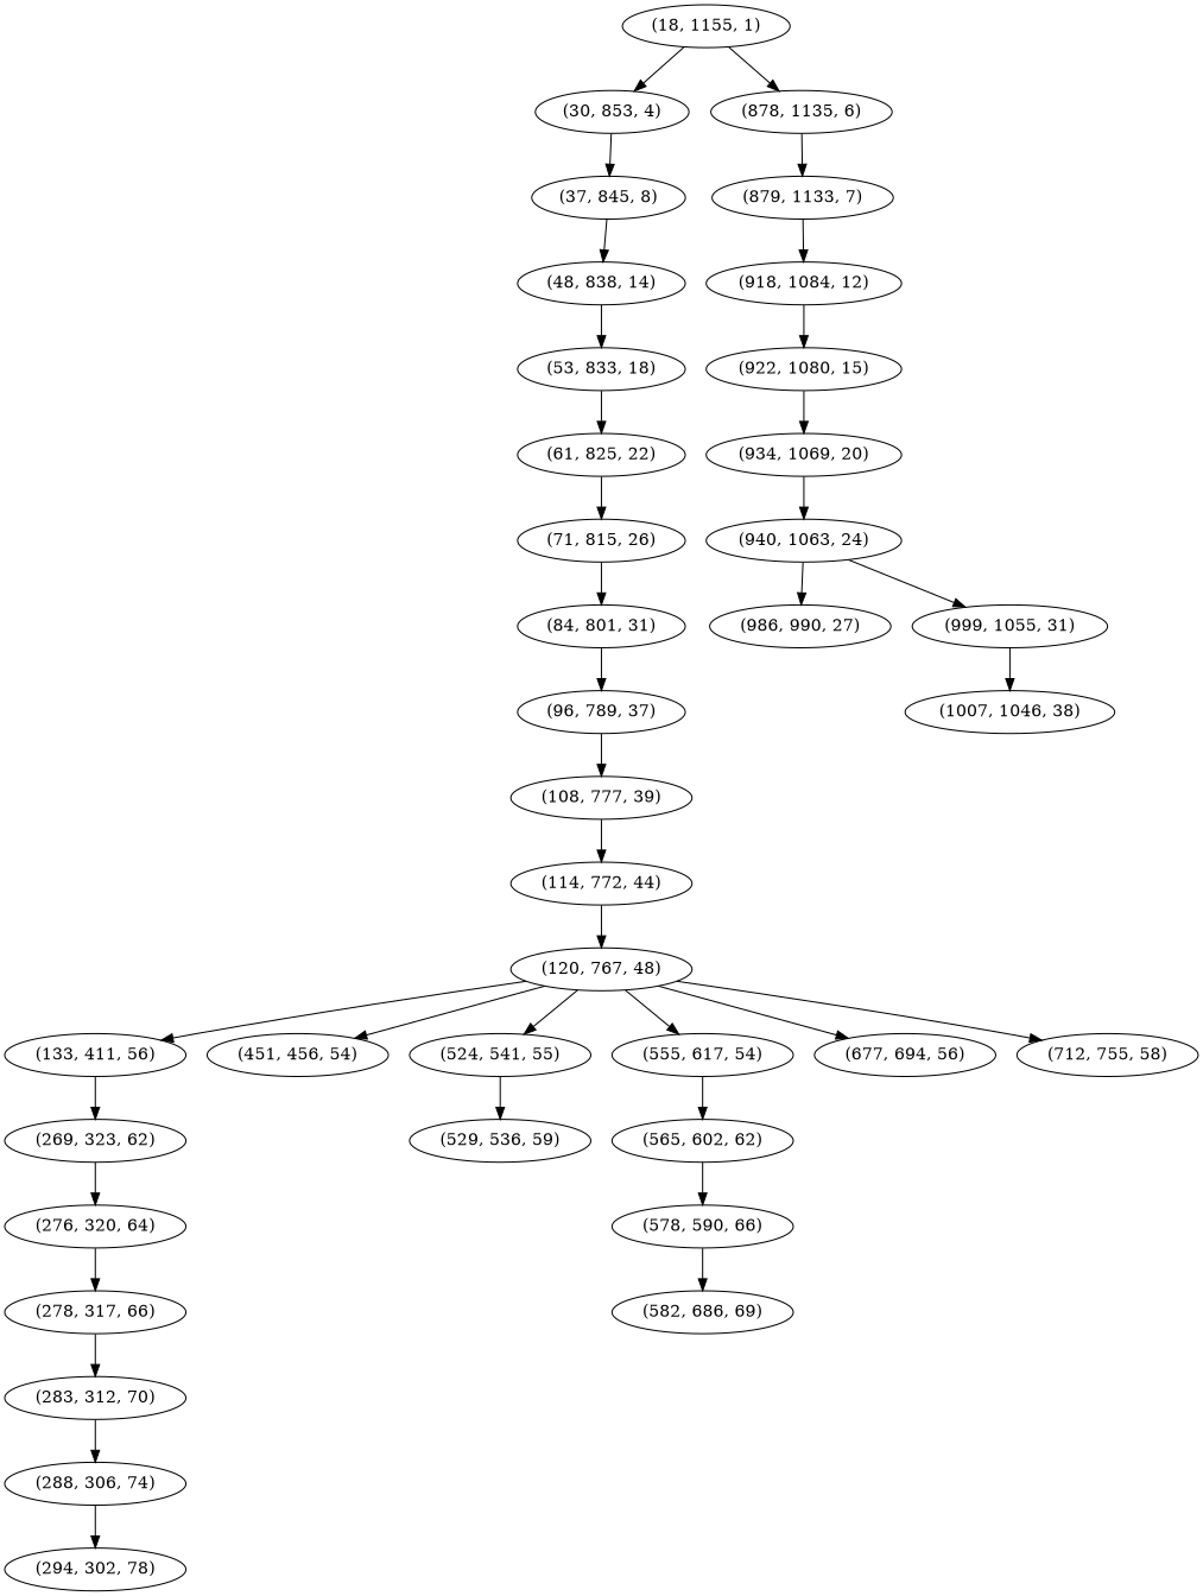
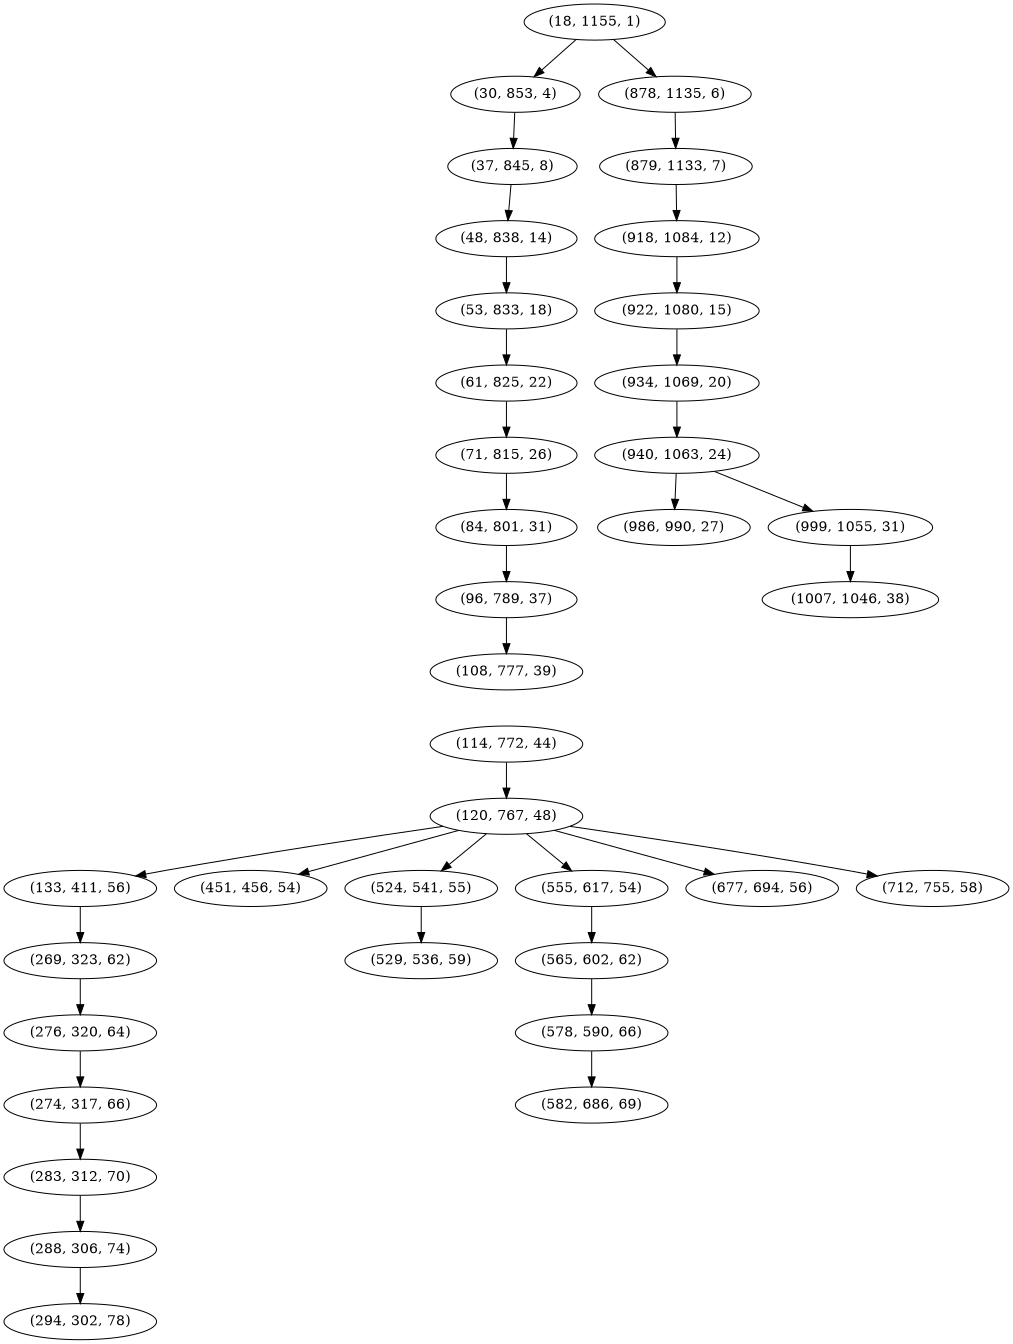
  digraph {
    "(18, 1155, 1)"
    "(30, 853, 4)"
    "(878, 1135, 6)"
    "(37, 845, 8)"
    "(879, 1133, 7)"
    "(48, 838, 14)"
    "(53, 833, 18)"
    "(61, 825, 22)"
    "(71, 815, 26)"
    "(84, 801, 31)"
    "(96, 789, 37)"
    "(108, 777, 39)"
    "(114, 772, 44)"
    "(120, 767, 48)"
    "(133, 411, 56)"
    "(451, 456, 54)"
    "(524, 541, 55)"
    "(555, 617, 54)"
    "(677, 694, 56)"
    "(712, 755, 58)"
    "(269, 323, 62)"
    "(529, 536, 59)"
    "(565, 602, 62)"
    n24 [label="(276, 320, 64)"]
-   "(278, 317, 66)"
+   "(278, 317, 66)" [label="(274, 317, 66)"]
    "(283, 312, 70)"
    "(288, 306, 74)"
    "(294, 302, 78)"
    "(578, 590, 66)"
    n30 [label="(582, 686, 69)"]
    "(918, 1084, 12)"
    "(922, 1080, 15)"
    "(934, 1069, 20)"
    "(940, 1063, 24)"
    "(986, 990, 27)"
    "(999, 1055, 31)"
    "(1007, 1046, 38)"
    "(18, 1155, 1)" -> "(30, 853, 4)"
    "(18, 1155, 1)" -> "(878, 1135, 6)"
    "(30, 853, 4)" -> "(37, 845, 8)"
    "(878, 1135, 6)" -> "(879, 1133, 7)"
    "(37, 845, 8)" -> "(48, 838, 14)"
    "(879, 1133, 7)" -> "(918, 1084, 12)"
    "(48, 838, 14)" -> "(53, 833, 18)"
    "(53, 833, 18)" -> "(61, 825, 22)"
    "(61, 825, 22)" -> "(71, 815, 26)"
    "(71, 815, 26)" -> "(84, 801, 31)"
    "(84, 801, 31)" -> "(96, 789, 37)"
    "(96, 789, 37)" -> "(108, 777, 39)"
-   "(108, 777, 39)" -> "(114, 772, 44)"
    "(114, 772, 44)" -> "(120, 767, 48)"
    "(120, 767, 48)" -> "(133, 411, 56)"
    "(120, 767, 48)" -> "(451, 456, 54)"
    "(120, 767, 48)" -> "(524, 541, 55)"
    "(120, 767, 48)" -> "(555, 617, 54)"
    "(120, 767, 48)" -> "(677, 694, 56)"
    "(120, 767, 48)" -> "(712, 755, 58)"
    "(133, 411, 56)" -> "(269, 323, 62)"
    "(524, 541, 55)" -> "(529, 536, 59)"
    "(555, 617, 54)" -> "(565, 602, 62)"
    "(269, 323, 62)" -> n24
    "(565, 602, 62)" -> "(578, 590, 66)"
    n24 -> "(278, 317, 66)"
    "(278, 317, 66)" -> "(283, 312, 70)"
    "(283, 312, 70)" -> "(288, 306, 74)"
    "(288, 306, 74)" -> "(294, 302, 78)"
    "(578, 590, 66)" -> n30
    "(918, 1084, 12)" -> "(922, 1080, 15)"
    "(922, 1080, 15)" -> "(934, 1069, 20)"
    "(934, 1069, 20)" -> "(940, 1063, 24)"
    "(940, 1063, 24)" -> "(986, 990, 27)"
    "(940, 1063, 24)" -> "(999, 1055, 31)"
    "(999, 1055, 31)" -> "(1007, 1046, 38)"
  }
